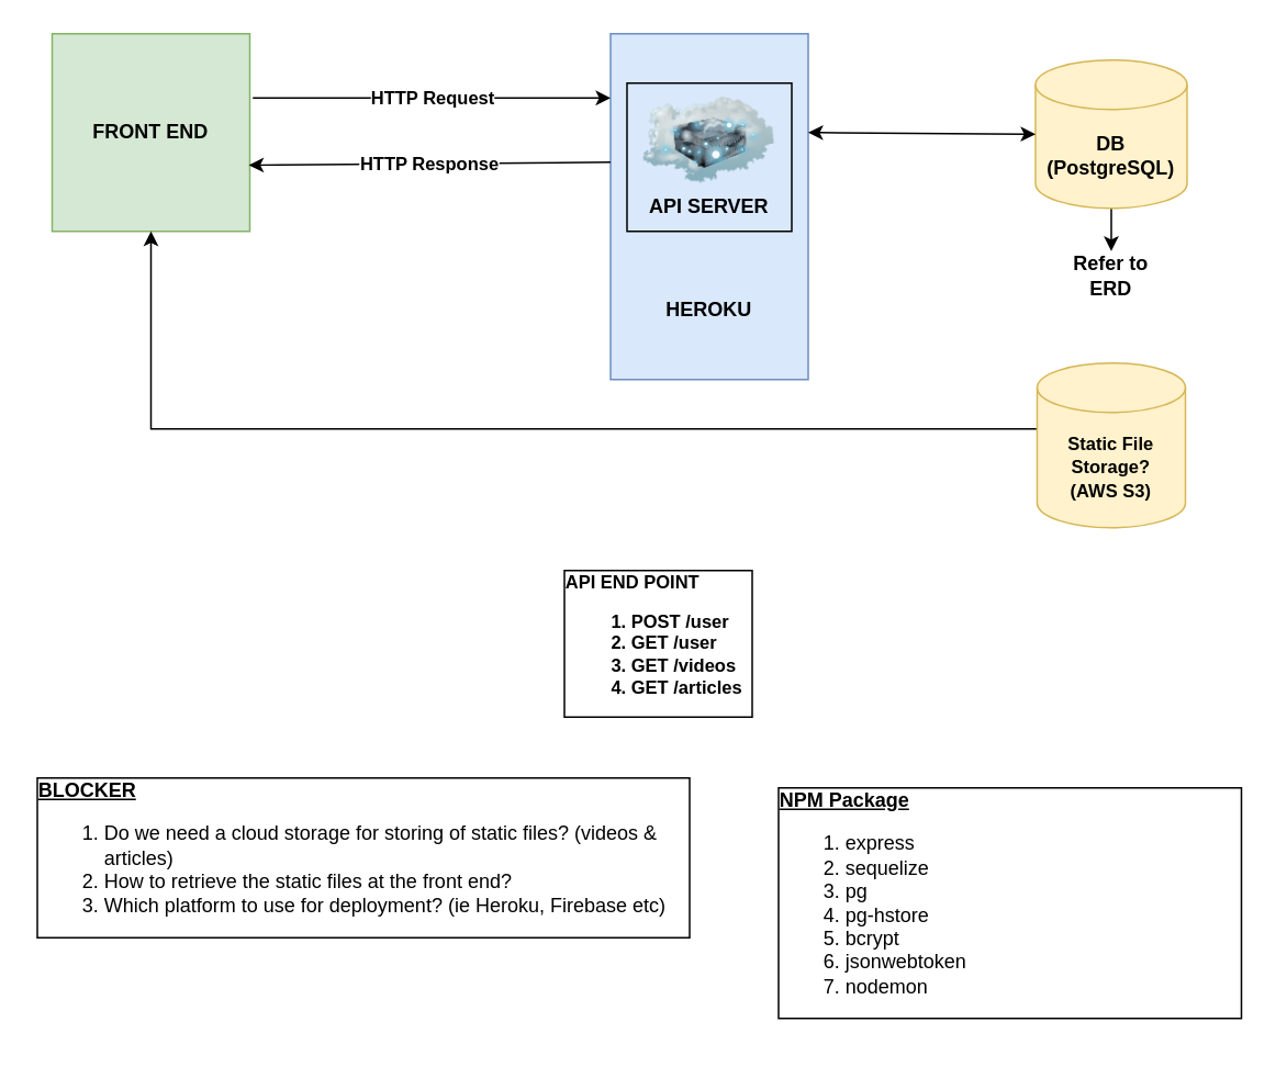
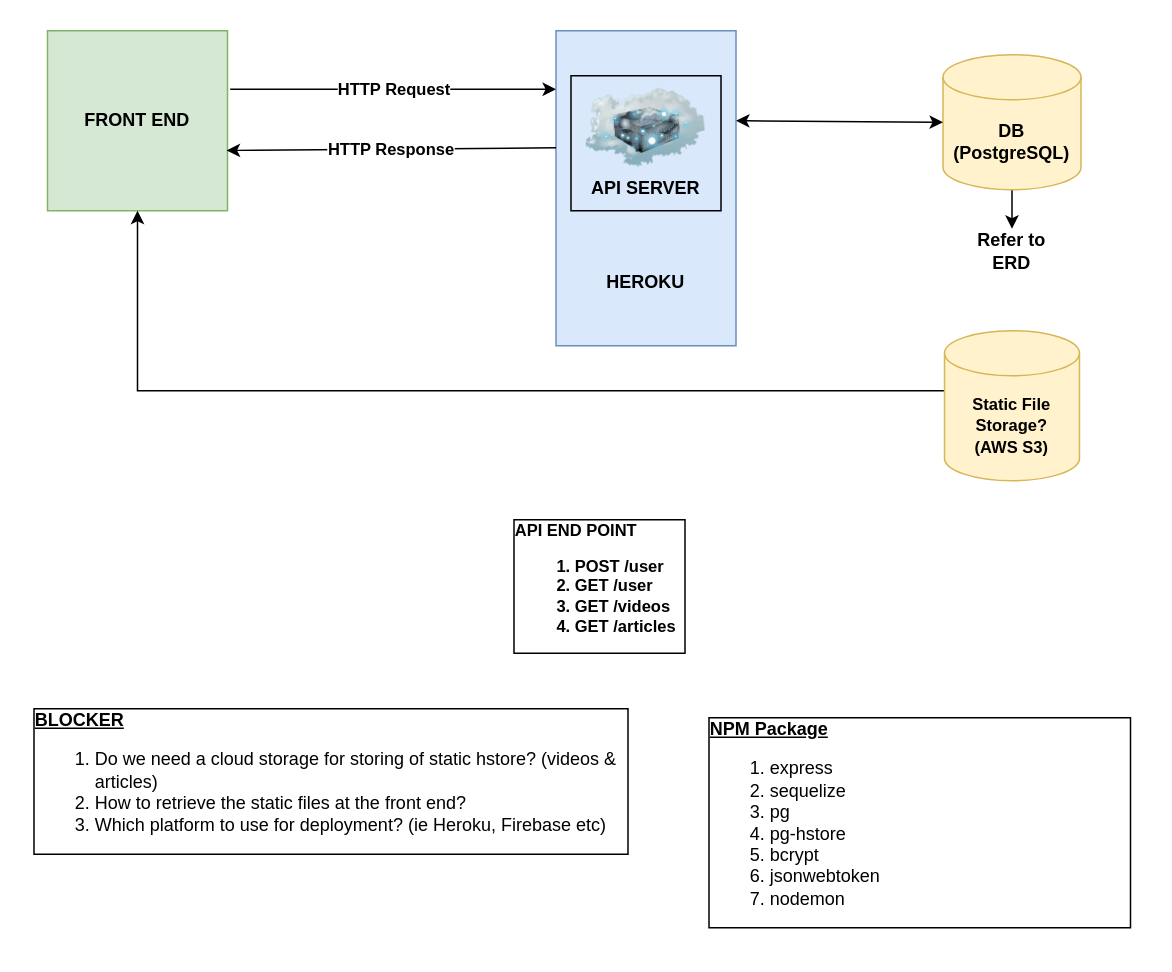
  <mxCell id="0" />
  <mxCell id="1" parent="0" />
  <mxCell id="2" value="&lt;b&gt;API SERVER&lt;/b&gt;" style="rounded=0;whiteSpace=wrap;html=1;fillColor=#dae8fc;strokeColor=#6c8ebf;" parent="1" vertex="1"><mxGeometry x="370" y="20" width="120" height="210" as="geometry" /></mxCell>
  <mxCell id="3" style="edgeStyle=orthogonalEdgeStyle;rounded=0;orthogonalLoop=1;jettySize=auto;html=1;entryX=0.5;entryY=0;entryDx=0;entryDy=0;" parent="1" source="4" target="6" edge="1"><mxGeometry relative="1" as="geometry" /></mxCell>
  <mxCell id="4" value="&lt;b&gt;DB (PostgreSQL)&lt;/b&gt;" style="shape=cylinder3;whiteSpace=wrap;html=1;boundedLbl=1;backgroundOutline=1;size=15;fillColor=#fff2cc;strokeColor=#d6b656;" parent="1" vertex="1"><mxGeometry x="628" y="36" width="92" height="90" as="geometry" /></mxCell>
  <mxCell id="5" value="" style="endArrow=classic;startArrow=classic;html=1;rounded=0;entryX=0;entryY=0.5;entryDx=0;entryDy=0;entryPerimeter=0;" parent="1" target="4" edge="1"><mxGeometry width="50" height="50" relative="1" as="geometry"><mxPoint x="490" y="80" as="sourcePoint" /><mxPoint x="550" y="70" as="targetPoint" /></mxGeometry></mxCell>
  <mxCell id="6" value="&lt;b&gt;Refer to ERD&lt;/b&gt;" style="text;html=1;strokeColor=none;fillColor=none;align=center;verticalAlign=middle;whiteSpace=wrap;rounded=0;" parent="1" vertex="1"><mxGeometry x="644" y="152" width="60" height="30" as="geometry" /></mxCell>
  <mxCell id="7" value="&lt;b&gt;FRONT END&lt;/b&gt;" style="rounded=0;whiteSpace=wrap;html=1;fillColor=#d5e8d4;strokeColor=#82b366;" parent="1" vertex="1"><mxGeometry x="31" y="20" width="120" height="120" as="geometry" /></mxCell>
  <mxCell id="8" value="&lt;b&gt;HTTP Request&lt;/b&gt;" style="endArrow=classic;html=1;rounded=0;exitX=1.015;exitY=0.325;exitDx=0;exitDy=0;exitPerimeter=0;" parent="1" source="7" edge="1"><mxGeometry width="50" height="50" relative="1" as="geometry"><mxPoint x="360" y="270" as="sourcePoint" /><mxPoint x="370" y="59" as="targetPoint" /><Array as="points" /></mxGeometry></mxCell>
  <mxCell id="9" value="&lt;b&gt;HTTP Response&lt;/b&gt;" style="endArrow=classic;html=1;rounded=0;entryX=0.995;entryY=0.665;entryDx=0;entryDy=0;entryPerimeter=0;" parent="1" target="7" edge="1"><mxGeometry width="50" height="50" relative="1" as="geometry"><mxPoint x="370" y="98" as="sourcePoint" /><mxPoint x="410" y="220" as="targetPoint" /></mxGeometry></mxCell>
  <mxCell id="10" style="edgeStyle=orthogonalEdgeStyle;rounded=0;orthogonalLoop=1;jettySize=auto;html=1;exitX=0;exitY=0.5;exitDx=0;exitDy=0;exitPerimeter=0;entryX=0.5;entryY=1;entryDx=0;entryDy=0;" parent="1" target="7" edge="1"><mxGeometry relative="1" as="geometry"><mxPoint x="680" y="250" as="sourcePoint" /><mxPoint x="90" y="150" as="targetPoint" /><Array as="points"><mxPoint x="680" y="260" /><mxPoint x="91" y="260" /></Array></mxGeometry></mxCell>
  <mxCell id="11" value="&lt;b&gt;&lt;font style=&quot;font-size: 11px&quot;&gt;Static File Storage?&lt;br&gt;(AWS S3)&lt;/font&gt;&lt;/b&gt;" style="shape=cylinder3;whiteSpace=wrap;html=1;boundedLbl=1;backgroundOutline=1;size=15;fillColor=#fff2cc;strokeColor=#d6b656;" parent="1" vertex="1"><mxGeometry x="629" y="220" width="90" height="100" as="geometry" /></mxCell>
  <mxCell id="12" value="&lt;b&gt;API END POINT&lt;br&gt;&lt;ol&gt;&lt;li&gt;POST /user&lt;/li&gt;&lt;li&gt;GET /user&lt;/li&gt;&lt;li&gt;GET /videos&lt;/li&gt;&lt;li&gt;GET /articles&amp;nbsp;&amp;nbsp;&lt;/li&gt;&lt;/ol&gt;&lt;/b&gt;" style="text;html=1;strokeColor=none;fillColor=none;align=left;verticalAlign=top;whiteSpace=wrap;rounded=0;fontSize=11;labelBorderColor=default;" parent="1" vertex="1"><mxGeometry x="340" y="339" width="120" height="93" as="geometry" /></mxCell>
- <mxCell id="13" value="&lt;div&gt;&lt;b&gt;&lt;u&gt;BLOCKER&lt;/u&gt;&lt;/b&gt;&lt;/div&gt;&lt;ol&gt;&lt;li&gt;Do we need a cloud storage for storing of static files? (videos &amp;amp; articles)&lt;/li&gt;&lt;li&gt;How to retrieve the static files at the front end?&lt;/li&gt;&lt;li&gt;Which platform to use for deployment? (ie Heroku, Firebase etc)&lt;/li&gt;&lt;/ol&gt;" style="text;html=1;strokeColor=none;fillColor=none;align=left;verticalAlign=top;whiteSpace=wrap;rounded=0;labelBorderColor=default;" parent="1" vertex="1"><mxGeometry x="20" y="465" width="399" height="115" as="geometry" /></mxCell>
+ <mxCell id="13" value="&lt;div&gt;&lt;b&gt;&lt;u&gt;BLOCKER&lt;/u&gt;&lt;/b&gt;&lt;/div&gt;&lt;ol&gt;&lt;li&gt;Do we need a cloud storage for storing of static hstore? (videos &amp;amp; articles)&lt;/li&gt;&lt;li&gt;How to retrieve the static files at the front end?&lt;/li&gt;&lt;li&gt;Which platform to use for deployment? (ie Heroku, Firebase etc)&lt;/li&gt;&lt;/ol&gt;" style="text;html=1;strokeColor=none;fillColor=none;align=left;verticalAlign=top;whiteSpace=wrap;rounded=0;labelBorderColor=default;" parent="1" vertex="1"><mxGeometry x="20" y="465" width="399" height="115" as="geometry" /></mxCell>
  <mxCell id="14" value="&lt;b&gt;&lt;u&gt;NPM Package&lt;/u&gt;&lt;/b&gt;&lt;br&gt;&lt;ol&gt;&lt;li&gt;express&lt;/li&gt;&lt;li&gt;sequelize&lt;/li&gt;&lt;li&gt;pg&lt;/li&gt;&lt;li&gt;pg-hstore&lt;/li&gt;&lt;li&gt;bcrypt&lt;/li&gt;&lt;li&gt;jsonwebtoken&lt;/li&gt;&lt;li&gt;nodemon&amp;nbsp; &amp;nbsp; &amp;nbsp; &amp;nbsp; &amp;nbsp; &amp;nbsp; &amp;nbsp; &amp;nbsp; &amp;nbsp; &amp;nbsp; &amp;nbsp; &amp;nbsp; &amp;nbsp; &amp;nbsp; &amp;nbsp; &amp;nbsp; &amp;nbsp; &amp;nbsp; &amp;nbsp; &amp;nbsp; &amp;nbsp; &amp;nbsp; &amp;nbsp; &amp;nbsp; &amp;nbsp; &amp;nbsp; &amp;nbsp; &amp;nbsp; &amp;nbsp;&lt;/li&gt;&lt;/ol&gt;" style="text;html=1;strokeColor=none;fillColor=none;align=left;verticalAlign=top;whiteSpace=wrap;rounded=0;labelBorderColor=default;" parent="1" vertex="1"><mxGeometry x="470" y="471" width="289" height="155" as="geometry" /></mxCell>
  <mxCell id="15" value="" style="image;html=1;image=img/lib/clip_art/networking/Cloud_Server_128x128.png;labelBorderColor=default;" parent="1" vertex="1"><mxGeometry x="390" y="40" width="80" height="90" as="geometry" /></mxCell>
  <mxCell id="16" value="" style="rounded=0;whiteSpace=wrap;html=1;labelBorderColor=#FF0000;fontColor=default;fillColor=none;" parent="1" vertex="1"><mxGeometry x="380" y="50" width="100" height="90" as="geometry" /></mxCell>
  <mxCell id="17" value="&lt;b&gt;HEROKU&lt;/b&gt;" style="text;html=1;strokeColor=none;fillColor=none;align=center;verticalAlign=middle;whiteSpace=wrap;rounded=0;labelBorderColor=none;fontColor=default;" parent="1" vertex="1"><mxGeometry x="400" y="173" width="60" height="30" as="geometry" /></mxCell>
